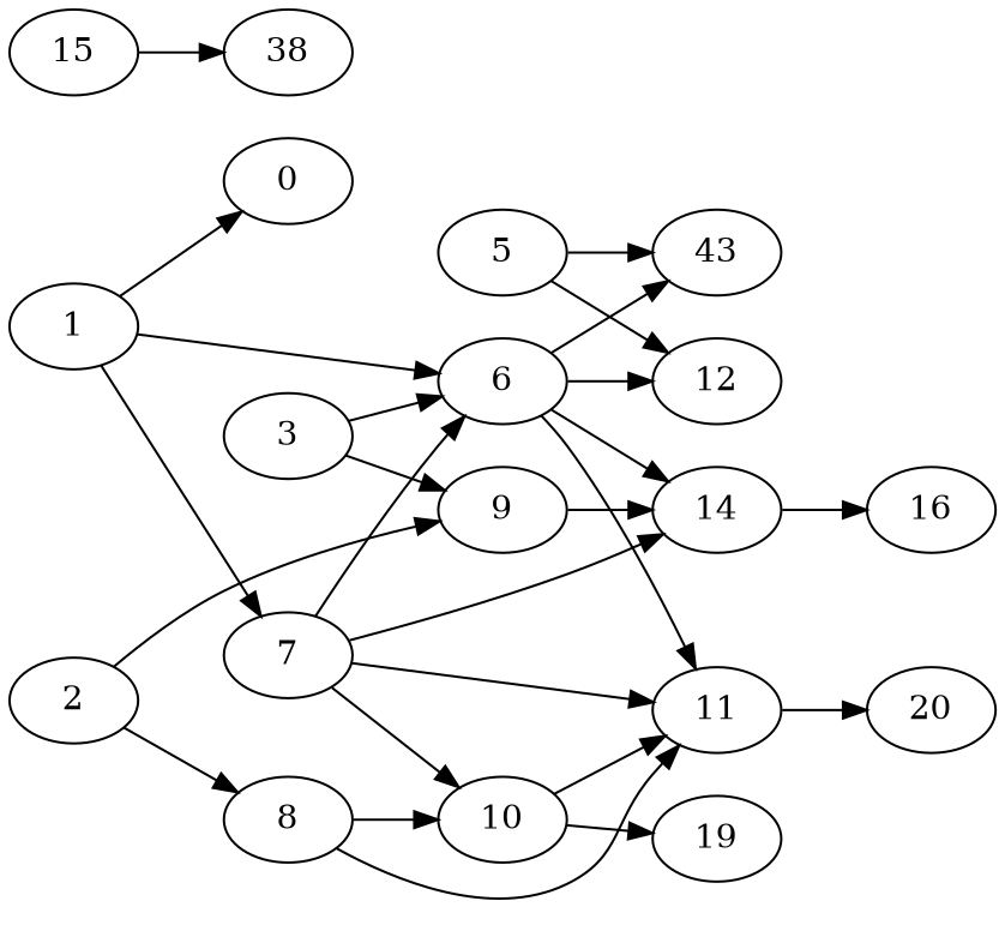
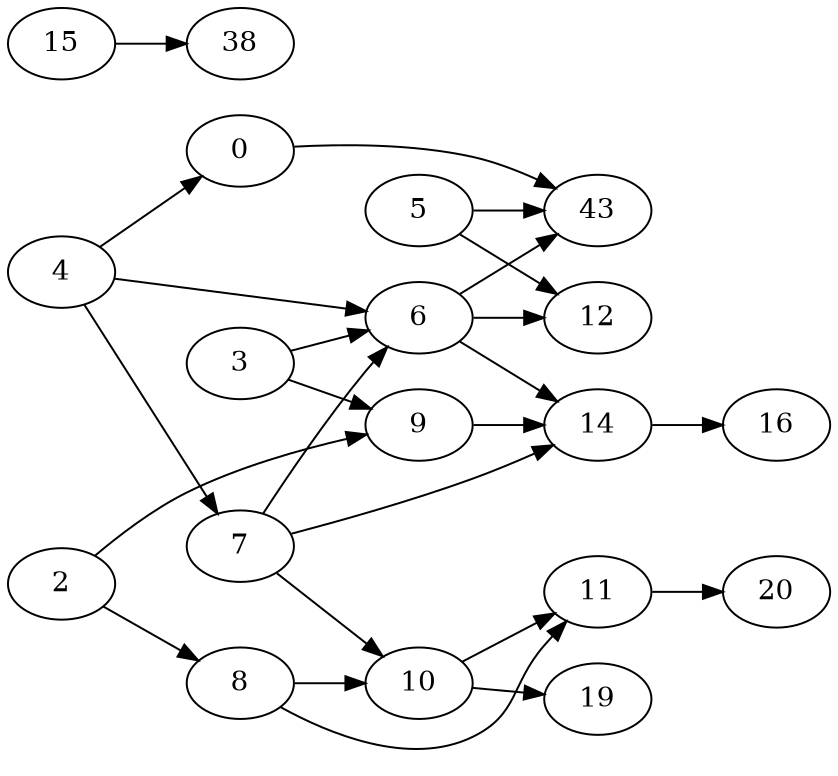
  digraph {
    rankdir=LR
    node [alpha=0.07]
-   1 [alpha=0.09 expect_size=17068032]
+   1 [alpha=0.09 expect_size=17068032 label=4]
    n2 [expect_size=10044416 label=0]
    6 [alpha=0.15 expect_size=8735744]
    7 [alpha=0.20 expect_size=12492800]
    n5 [alpha=0.10 expect_size=34433024 label=43]
    12 [alpha=0.04 expect_size=43275264]
    11 [alpha=0.11 expect_size=20994048]
    14 [alpha=0.11 expect_size=22277120]
    10 [expect_size=49729536]
    20 [alpha=0.18 expect_size=22646784]
    16 [alpha=0.19 expect_size=32089088]
    19 [alpha=0.03 expect_size=37003264]
    2 [alpha=0.16 expect_size=11490304]
    8 [expect_size=43798528]
    9 [alpha=0.14 expect_size=42652672]
    5 [alpha=0.17 expect_size=12538880]
    15 [alpha=0.02 expect_size=39146496]
    n18 [alpha=0.19 expect_size=20335616 label=38]
    3 [alpha=0.15 expect_size=40369152]
    1 -> n2
    1 -> 6
    1 -> 7
+   n2 -> n5
    6 -> n5
    6 -> 12
-   6 -> 11
    6 -> 14
    7 -> 6
-   7 -> 11
    7 -> 14
    7 -> 10
    11 -> 20
    14 -> 16
    10 -> 11
    10 -> 19
    2 -> 8
    2 -> 9
    8 -> 11
    8 -> 10
    9 -> 14
    5 -> n5
    5 -> 12
    15 -> n18
    3 -> 6
    3 -> 9
  }
